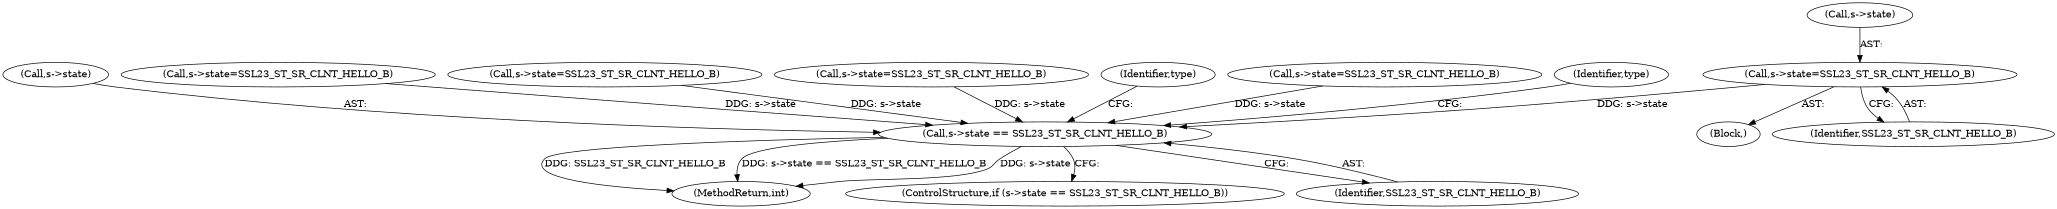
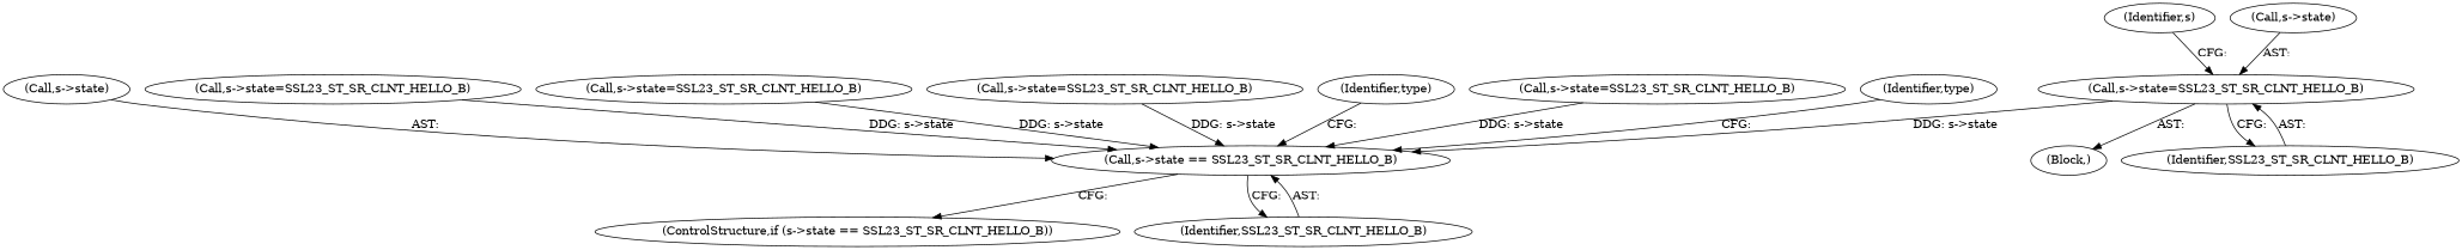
  digraph {
    n1 [label="(Call,s->state=SSL23_ST_SR_CLNT_HELLO_B)"]
    n2 [label="(Call,s->state == SSL23_ST_SR_CLNT_HELLO_B)"]
    n3 [label="(Block,)"]
    n4 [label="(Identifier,SSL23_ST_SR_CLNT_HELLO_B)"]
-   n5 [label="(MethodReturn,int)"]
    n6 [label="(ControlStructure,if (s->state == SSL23_ST_SR_CLNT_HELLO_B))"]
    n7 [label="(Identifier,SSL23_ST_SR_CLNT_HELLO_B)"]
    n8 [label="(Call,s->state)"]
+   n9 [label="(Identifier,s)"]
    n10 [label="(Call,s->state=SSL23_ST_SR_CLNT_HELLO_B)"]
    n11 [label="(Call,s->state=SSL23_ST_SR_CLNT_HELLO_B)"]
    n12 [label="(Call,s->state=SSL23_ST_SR_CLNT_HELLO_B)"]
    n13 [label="(Identifier,type)"]
    n14 [label="(Call,s->state=SSL23_ST_SR_CLNT_HELLO_B)"]
    n15 [label="(Call,s->state)"]
    n16 [label="(Identifier,type)"]
    n1 -> n2 [label="DDG: s->state"]
    n1 -> n3 [label="AST: "]
    n1 -> n4 [label="CFG: "]
-   n2 -> n5 [label="DDG: SSL23_ST_SR_CLNT_HELLO_B"]
-   n2 -> n5 [label="DDG: s->state == SSL23_ST_SR_CLNT_HELLO_B"]
-   n2 -> n5 [label="DDG: s->state"]
    n2 -> n6 [label="CFG: "]
    n2 -> n7 [label="CFG: "]
    n4 -> n1 [label="AST: "]
    n7 -> n2 [label="AST: "]
    n8 -> n2 [label="AST: "]
+   n9 -> n1 [label="CFG: "]
    n10 -> n2 [label="DDG: s->state"]
    n11 -> n2 [label="DDG: s->state"]
    n12 -> n2 [label="DDG: s->state"]
    n13 -> n2 [label="CFG: "]
    n14 -> n2 [label="DDG: s->state"]
    n15 -> n1 [label="AST: "]
    n16 -> n2 [label="CFG: "]
  }
